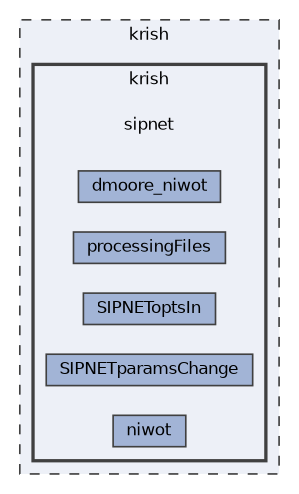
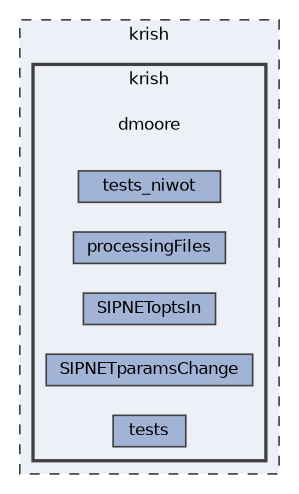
  digraph {
    compound=true
    rankdir=LR
    node [fontname=Helvetica fontsize=10 shape=box color=grey25 fillcolor="#a2b4d6" style=filled]
-   n1 [height=0.2 label=sipnet shape=plaintext width=0.4 color="" fillcolor="" style=""]
-   n2 [height=0.2 label=dmoore_niwot width=0.4]
+   n1 [height=0.2 label=dmoore shape=plaintext width=0.4 color="" fillcolor="" style=""]
+   n2 [height=0.2 label=tests_niwot width=0.4]
    n3 [height=0.2 label=processingFiles width=0.4]
    n4 [height=0.2 label=SIPNEToptsIn width=0.4]
    n5 [height=0.2 label=SIPNETparamsChange width=0.4]
-   n6 [height=0.2 label=niwot width=0.4]
+   n6 [height=0.2 label=tests width=0.4]
    subgraph cluster_1 {
      bgcolor="#edf0f7"
      fontname=Helvetica
      fontsize=10
      label=krish
      pencolor=grey25
      style="filled,dashed"
      subgraph cluster_2 {
        bgcolor="#edf0f7"
        fontname=Helvetica
        fontsize=10
        pencolor=grey25
        style="filled,bold"
        n1
        n2
        n3
        n4
        n5
        n6
      }
    }
  }
